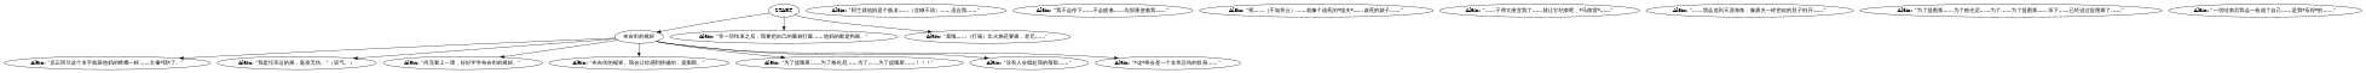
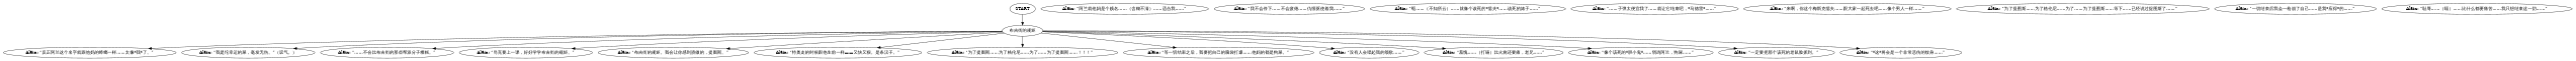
  digraph {
    n1 [label=START]
    n2 [label="布吉街的规矩"]
    n3 [label="Alain: “反正阿兰这个名字就跟他妈的蟑螂一样……太像*我*了。”"]
    n4 [label="Alain: “我是坨幸运的屎，毫发无伤。”（叹气。）"]
+   n5 [label="Alain: “……不会比布吉街的那些帮派分子糟糕。”"]
    n6 [label="Alain: “尚克要上一课，好好学学布吉街的规矩。”"]
    n7 [label="Alain: “布吉街的规矩。我会让你感到骄傲的，提图斯。”"]
+   n8 [label="Alain: “特奥走的时候跟他生前一样——又快又狠。是条汉子。”"]
    n9 [label="Alain: “为了提图斯……为了格伦尼……为了……为了提图斯……！！！”"]
    n10 [label="Alain: “等一切结束之后，我要把自己的脑袋打爆……他妈的都是狗屎。”"]
    n11 [label="Alain: “没有人会唱起我的颂歌……”"]
    n12 [label="Alain: “羞愧……（打嗝）比火烧还要痛，老兄……”"]
+   n13 [label="Alain: “像个该死的*胆小鬼*……弱鸡阿兰，狗屎……”"]
+   n14 [label="Alain: “一定要把那个该死的老鼠脸抓到。”"]
    n15 [label="Alain: “*这*将会是一个非常悲伤的纹身……”"]
    n16 [label="Alain: “阿兰就他妈是个贱名……（含糊不清）……适合我……”"]
    n17 [label="Alain: “我不会停下……不会疲倦……仇恨驱使着我……”"]
    n18 [label="Alain: “呃……（不知所云）……就像个该死的*懦夫*……该死的婊子……”"]
    n19 [label="Alain: “……子弹太便宜我了……就让它结束吧，*马德雷*……”"]
-   n21 [label="Alain: “……我会追到天涯海角，像屠夫一样把你的肚子剖开……”"]
+   n20 [label="Alain: “来啊，你这个梅斯克懦夫……跟大家一起死去吧……像个男人一样……”"]
    n22 [label="Alain: “为了提图斯……为了格伦尼……为了……为了提图斯……等下……已经说过提图斯了……”"]
    n23 [label="Alain: “一切结束后我会一枪崩了自己……是我*应得*的……”"]
+   n24 [label="Alain: “耻辱……（嗝）……比什么都要痛苦……我只想结束这一切……”"]
    n1 -> n2
    n2 -> n3
    n2 -> n4
+   n2 -> n5
    n2 -> n6
    n2 -> n7
+   n2 -> n8
    n2 -> n9
-   n1 -> n10
+   n2 -> n10
    n2 -> n11
-   n1 -> n12
+   n2 -> n12
+   n2 -> n13
+   n2 -> n14
    n2 -> n15
  }
